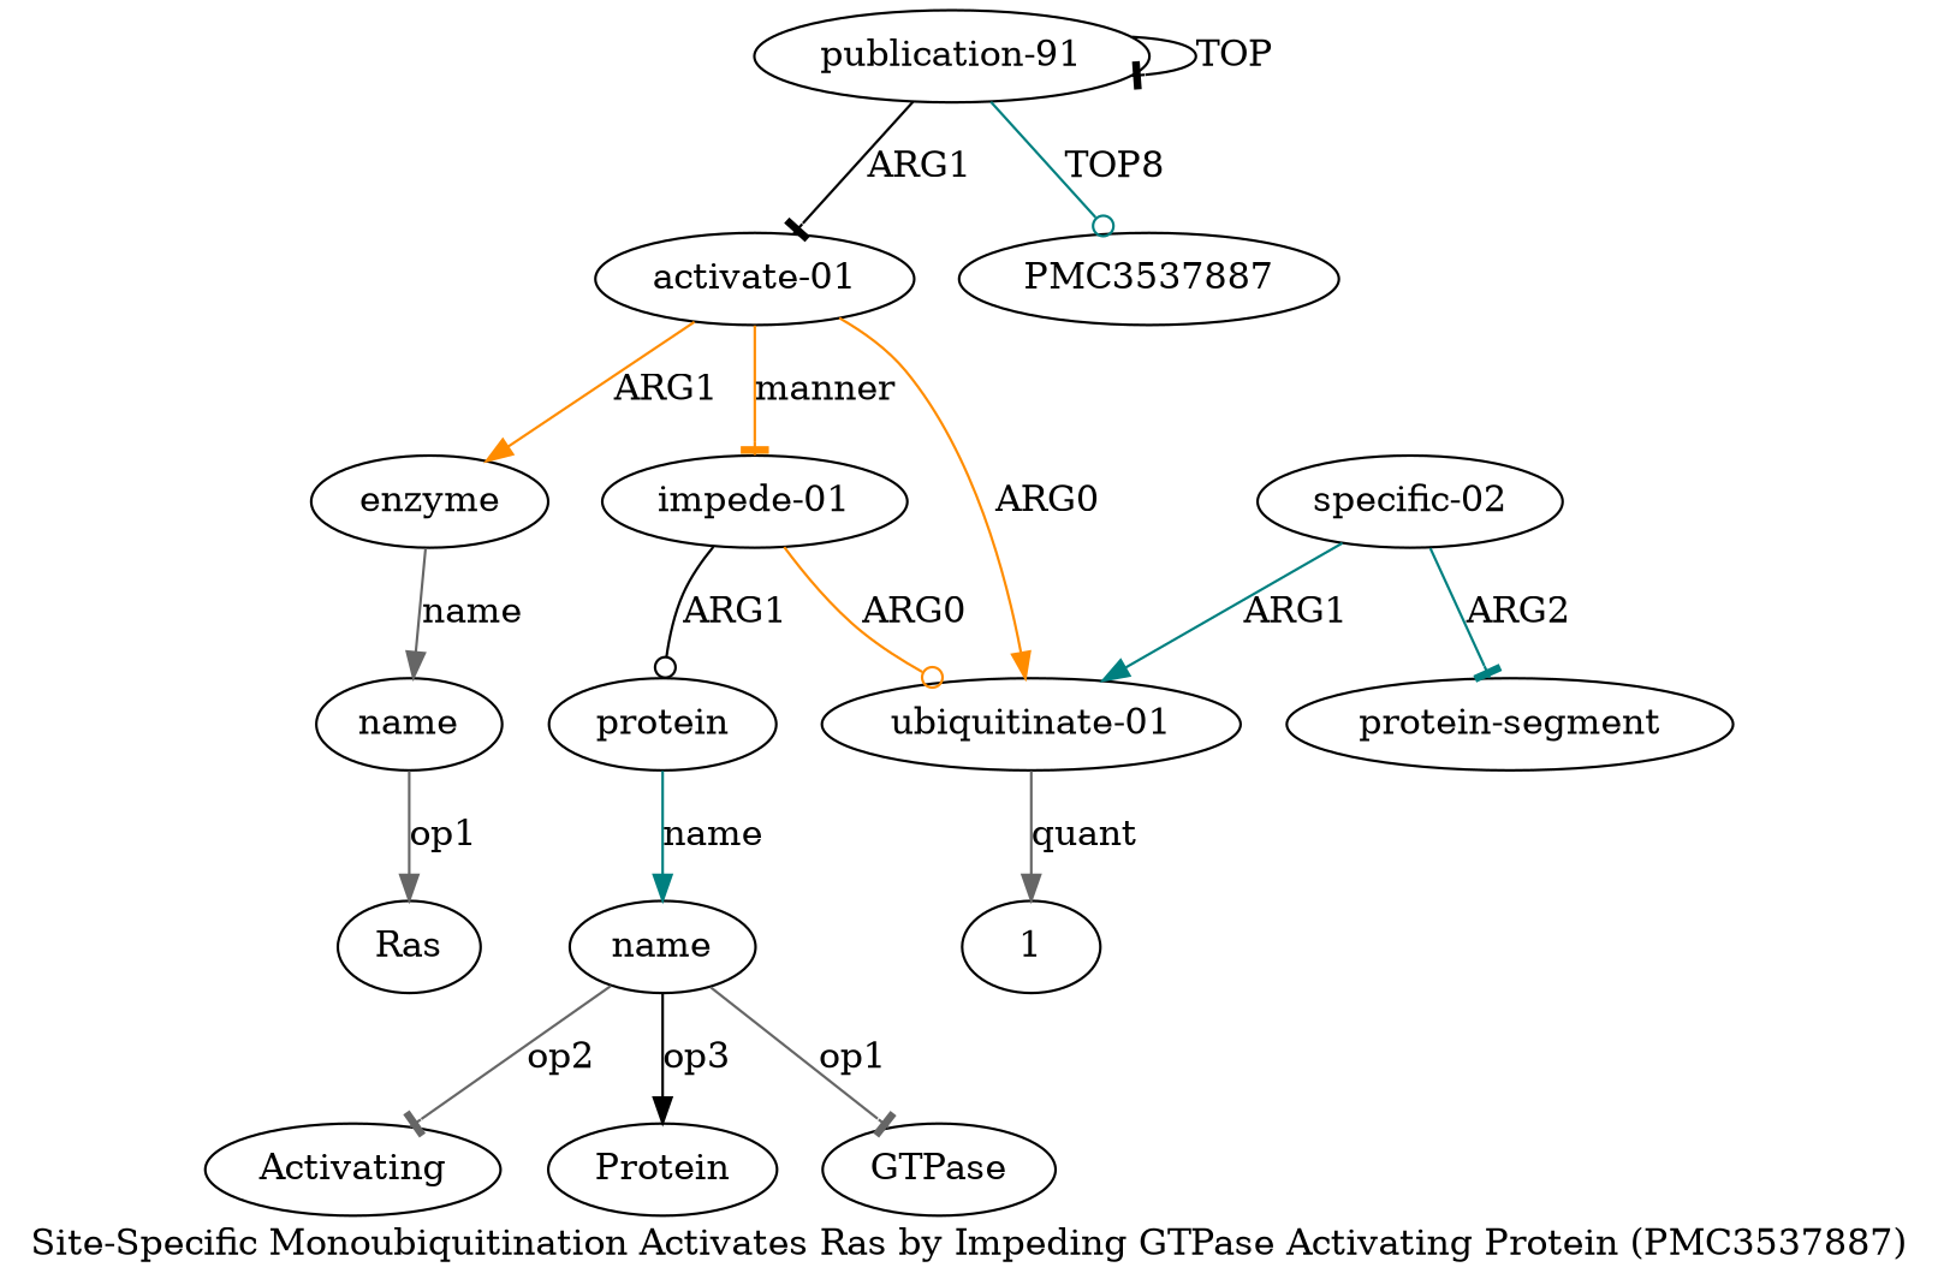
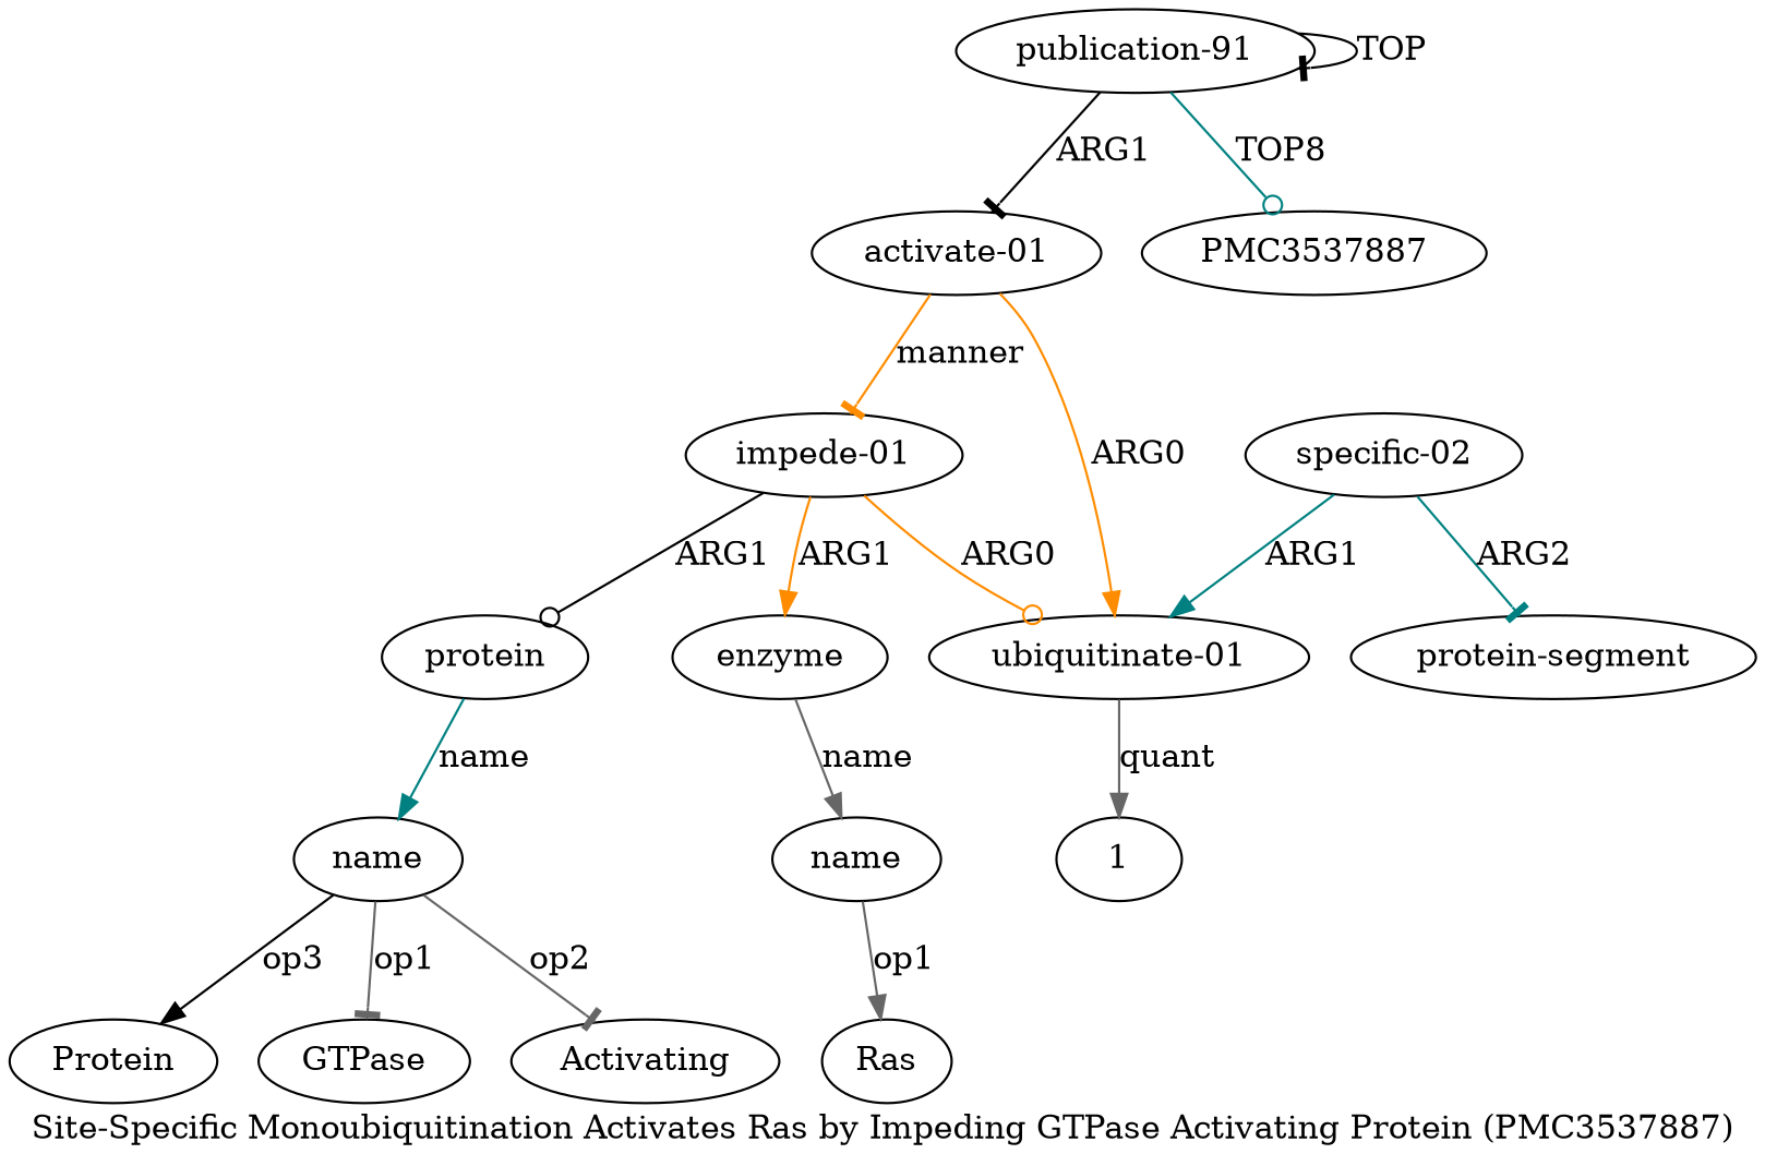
  digraph {
    fontname="DejaVu Serif"
    label="Site-Specific Monoubiquitination Activates Ras by Impeding GTPase Activating Protein (PMC3537887)"
    node [color=black fontname="DejaVu Serif" gold_ind=-1 gold_label=name test_ind=-1 test_label=name]
    edge [arrowhead=normal color=gray40 fontname="DejaVu Serif" gold_label=ARG1 test_label=ARG1]
    n1 [gold_label=Activating label=Activating test_label=Activating]
    n2 [gold_label=Protein label=Protein test_label=Protein]
    n3 [gold_label=Ras label=Ras test_label=Ras]
    n4 [gold_label=1 label=1 test_label=1]
    n5 [gold_ind=1 gold_label="activate-01" label="activate-01" test_ind=1 test_label="activate-01"]
    n6 [gold_ind=2 gold_label="ubiquitinate-01" label="ubiquitinate-01" test_ind=2 test_label="ubiquitinate-01"]
    n7 [gold_ind=5 gold_label=enzyme label=enzyme test_ind=5 test_label=enzyme]
    n8 [gold_ind=7 gold_label="impede-01" label="impede-01" test_ind=7 test_label="impede-01"]
    n9 [gold_ind=6 label=name test_ind=6]
    n10 [gold_ind=8 gold_label=protein label=protein test_ind=8 test_label=protein]
    n11 [gold_ind=9 label=name test_ind=9]
    n12 [gold_ind=0 gold_label="publication-91" label="publication-91" test_ind=0 test_label="publication-91"]
    n13 [gold_label=PMC3537887 label=PMC3537887 test_label=PMC3537887]
    n14 [gold_ind=3 gold_label="specific-02" label="specific-02" test_ind=3 test_label="specific-02"]
    n15 [gold_ind=4 gold_label="protein-segment" label="protein-segment" test_ind=4 test_label="protein-segment"]
    n16 [gold_label=GTPase label=GTPase test_label=GTPase]
    n5 -> n6 [color=darkorange gold_label=ARG0 label=ARG0 test_label=ARG0]
-   n5 -> n7 [color=darkorange label=ARG1]
+   n8 -> n7 [color=darkorange label=ARG1]
    n5 -> n8 [arrowhead=tee color=darkorange gold_label=manner label=manner test_label=manner]
    n6 -> n4 [gold_label=quant label=quant test_label=quant]
    n7 -> n9 [gold_label=name label=name test_label=name]
    n8 -> n6 [arrowhead=odot color=darkorange gold_label=ARG0 label=ARG0 test_label=ARG0]
    n8 -> n10 [arrowhead=odot color=black label=ARG1]
    n9 -> n3 [gold_label=op1 label=op1 test_label=op1]
    n10 -> n11 [color=teal gold_label=name label=name test_label=name]
    n11 -> n1 [arrowhead=tee gold_label=op2 label=op2 test_label=op2]
    n11 -> n2 [color=black gold_label=op3 label=op3 test_label=op3]
    n11 -> n16 [arrowhead=tee gold_label=op1 label=op1 test_label=op1]
    n12 -> n5 [arrowhead=tee color=black label=ARG1]
    n12 -> n12 [arrowhead=tee color=black gold_label=TOP label=TOP test_label=TOP]
    n12 -> n13 [arrowhead=odot color=teal gold_label=ARG8 label=TOP8 test_label=ARG8]
    n14 -> n6 [color=teal label=ARG1]
    n14 -> n15 [arrowhead=tee color=teal gold_label=ARG2 label=ARG2 test_label=ARG2]
  }
